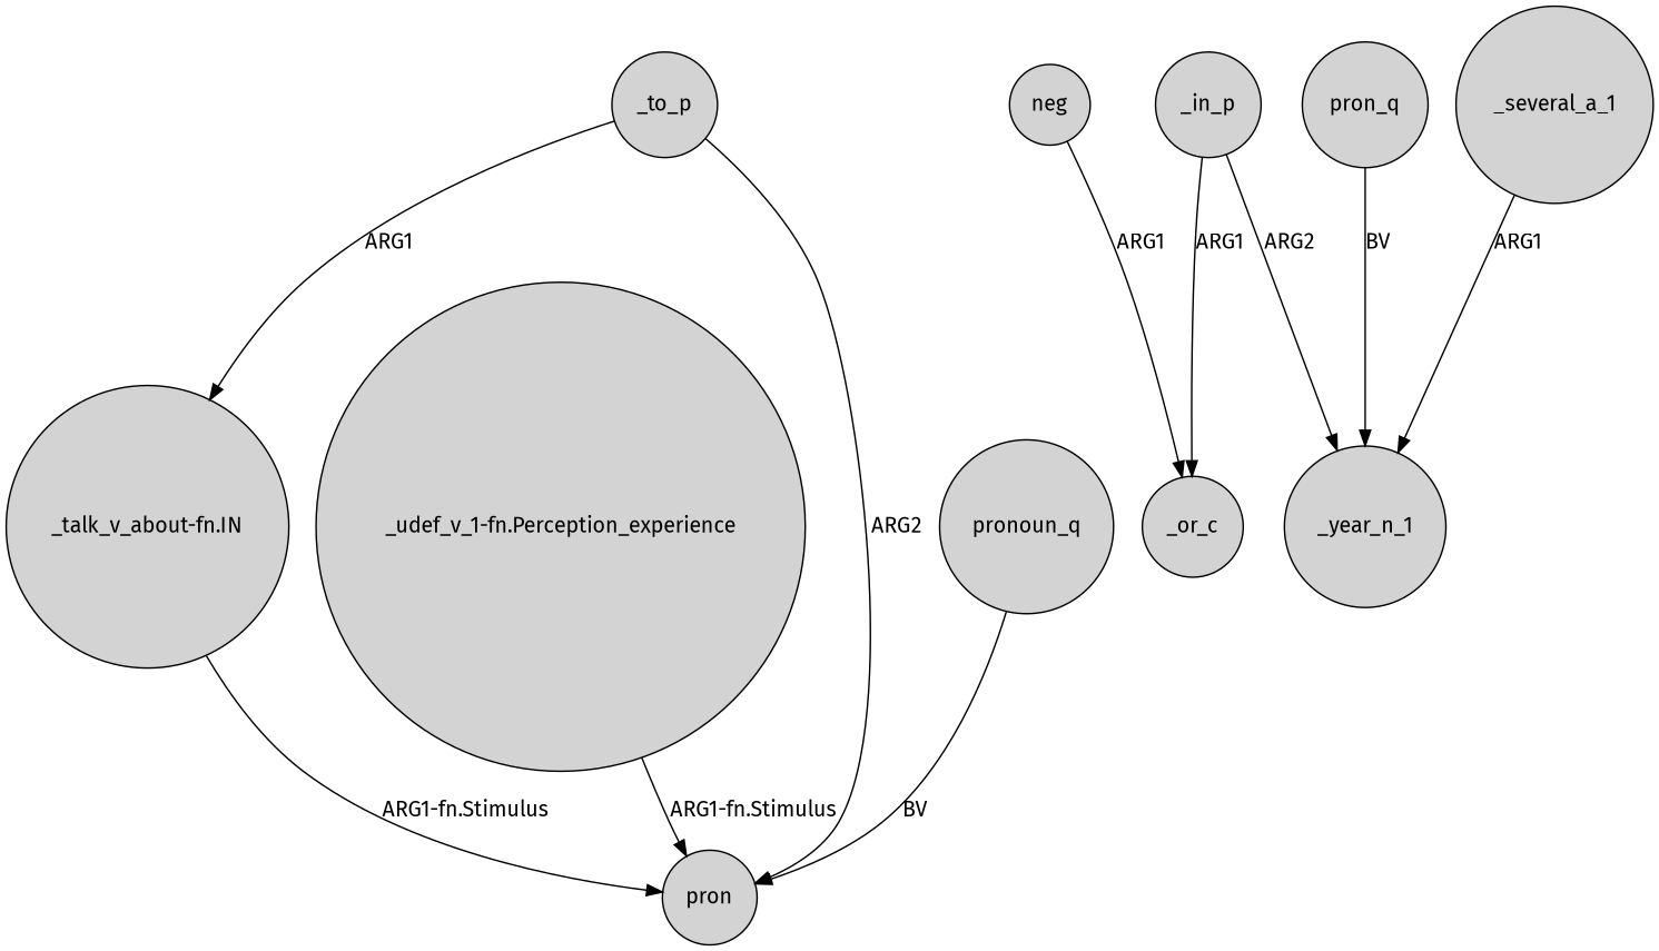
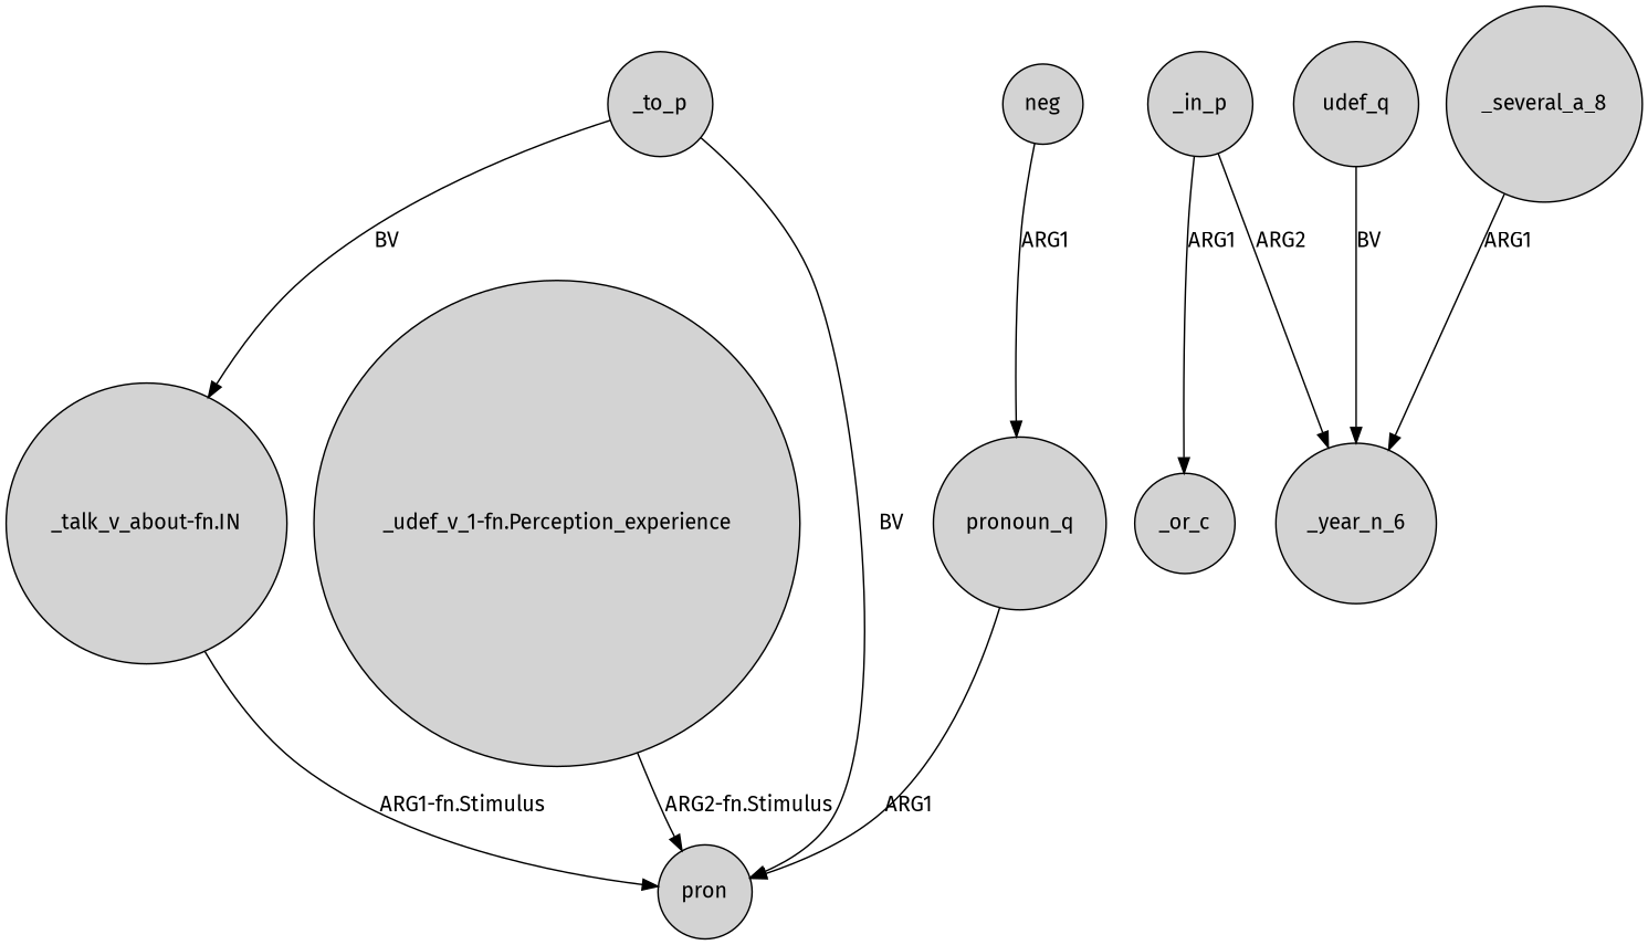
  digraph {
    fontname="Fira Sans"
    node [fontname="Fira Sans" shape=circle style=filled]
    edge [fontname="Fira Sans"]
    "_talk_v_about-fn.IN"
    pron
-   udef_q [label=pron_q]
-   _year_n_1
+   udef_q
+   _year_n_1 [label=_year_n_6]
    n5 [label="_udef_v_1-fn.Perception_experience"]
    _in_p
    _or_c
    neg
-   _several_a_1
+   _several_a_1 [label=_several_a_8]
    _to_p
    pronoun_q
    "_talk_v_about-fn.IN" -> pron [label="ARG1-fn.Stimulus"]
    udef_q -> _year_n_1 [label=BV]
-   n5 -> pron [label="ARG1-fn.Stimulus"]
+   n5 -> pron [label="ARG2-fn.Stimulus"]
    _in_p -> _year_n_1 [label=ARG2]
    _in_p -> _or_c [label=ARG1]
-   neg -> _or_c [label=ARG1]
+   neg -> pronoun_q [label=ARG1]
    _several_a_1 -> _year_n_1 [label=ARG1]
-   _to_p -> "_talk_v_about-fn.IN" [label=ARG1]
-   _to_p -> pron [label=ARG2]
-   pronoun_q -> pron [label=BV]
+   _to_p -> "_talk_v_about-fn.IN" [label=BV]
+   _to_p -> pron [label=BV]
+   pronoun_q -> pron [label=ARG1]
  }
